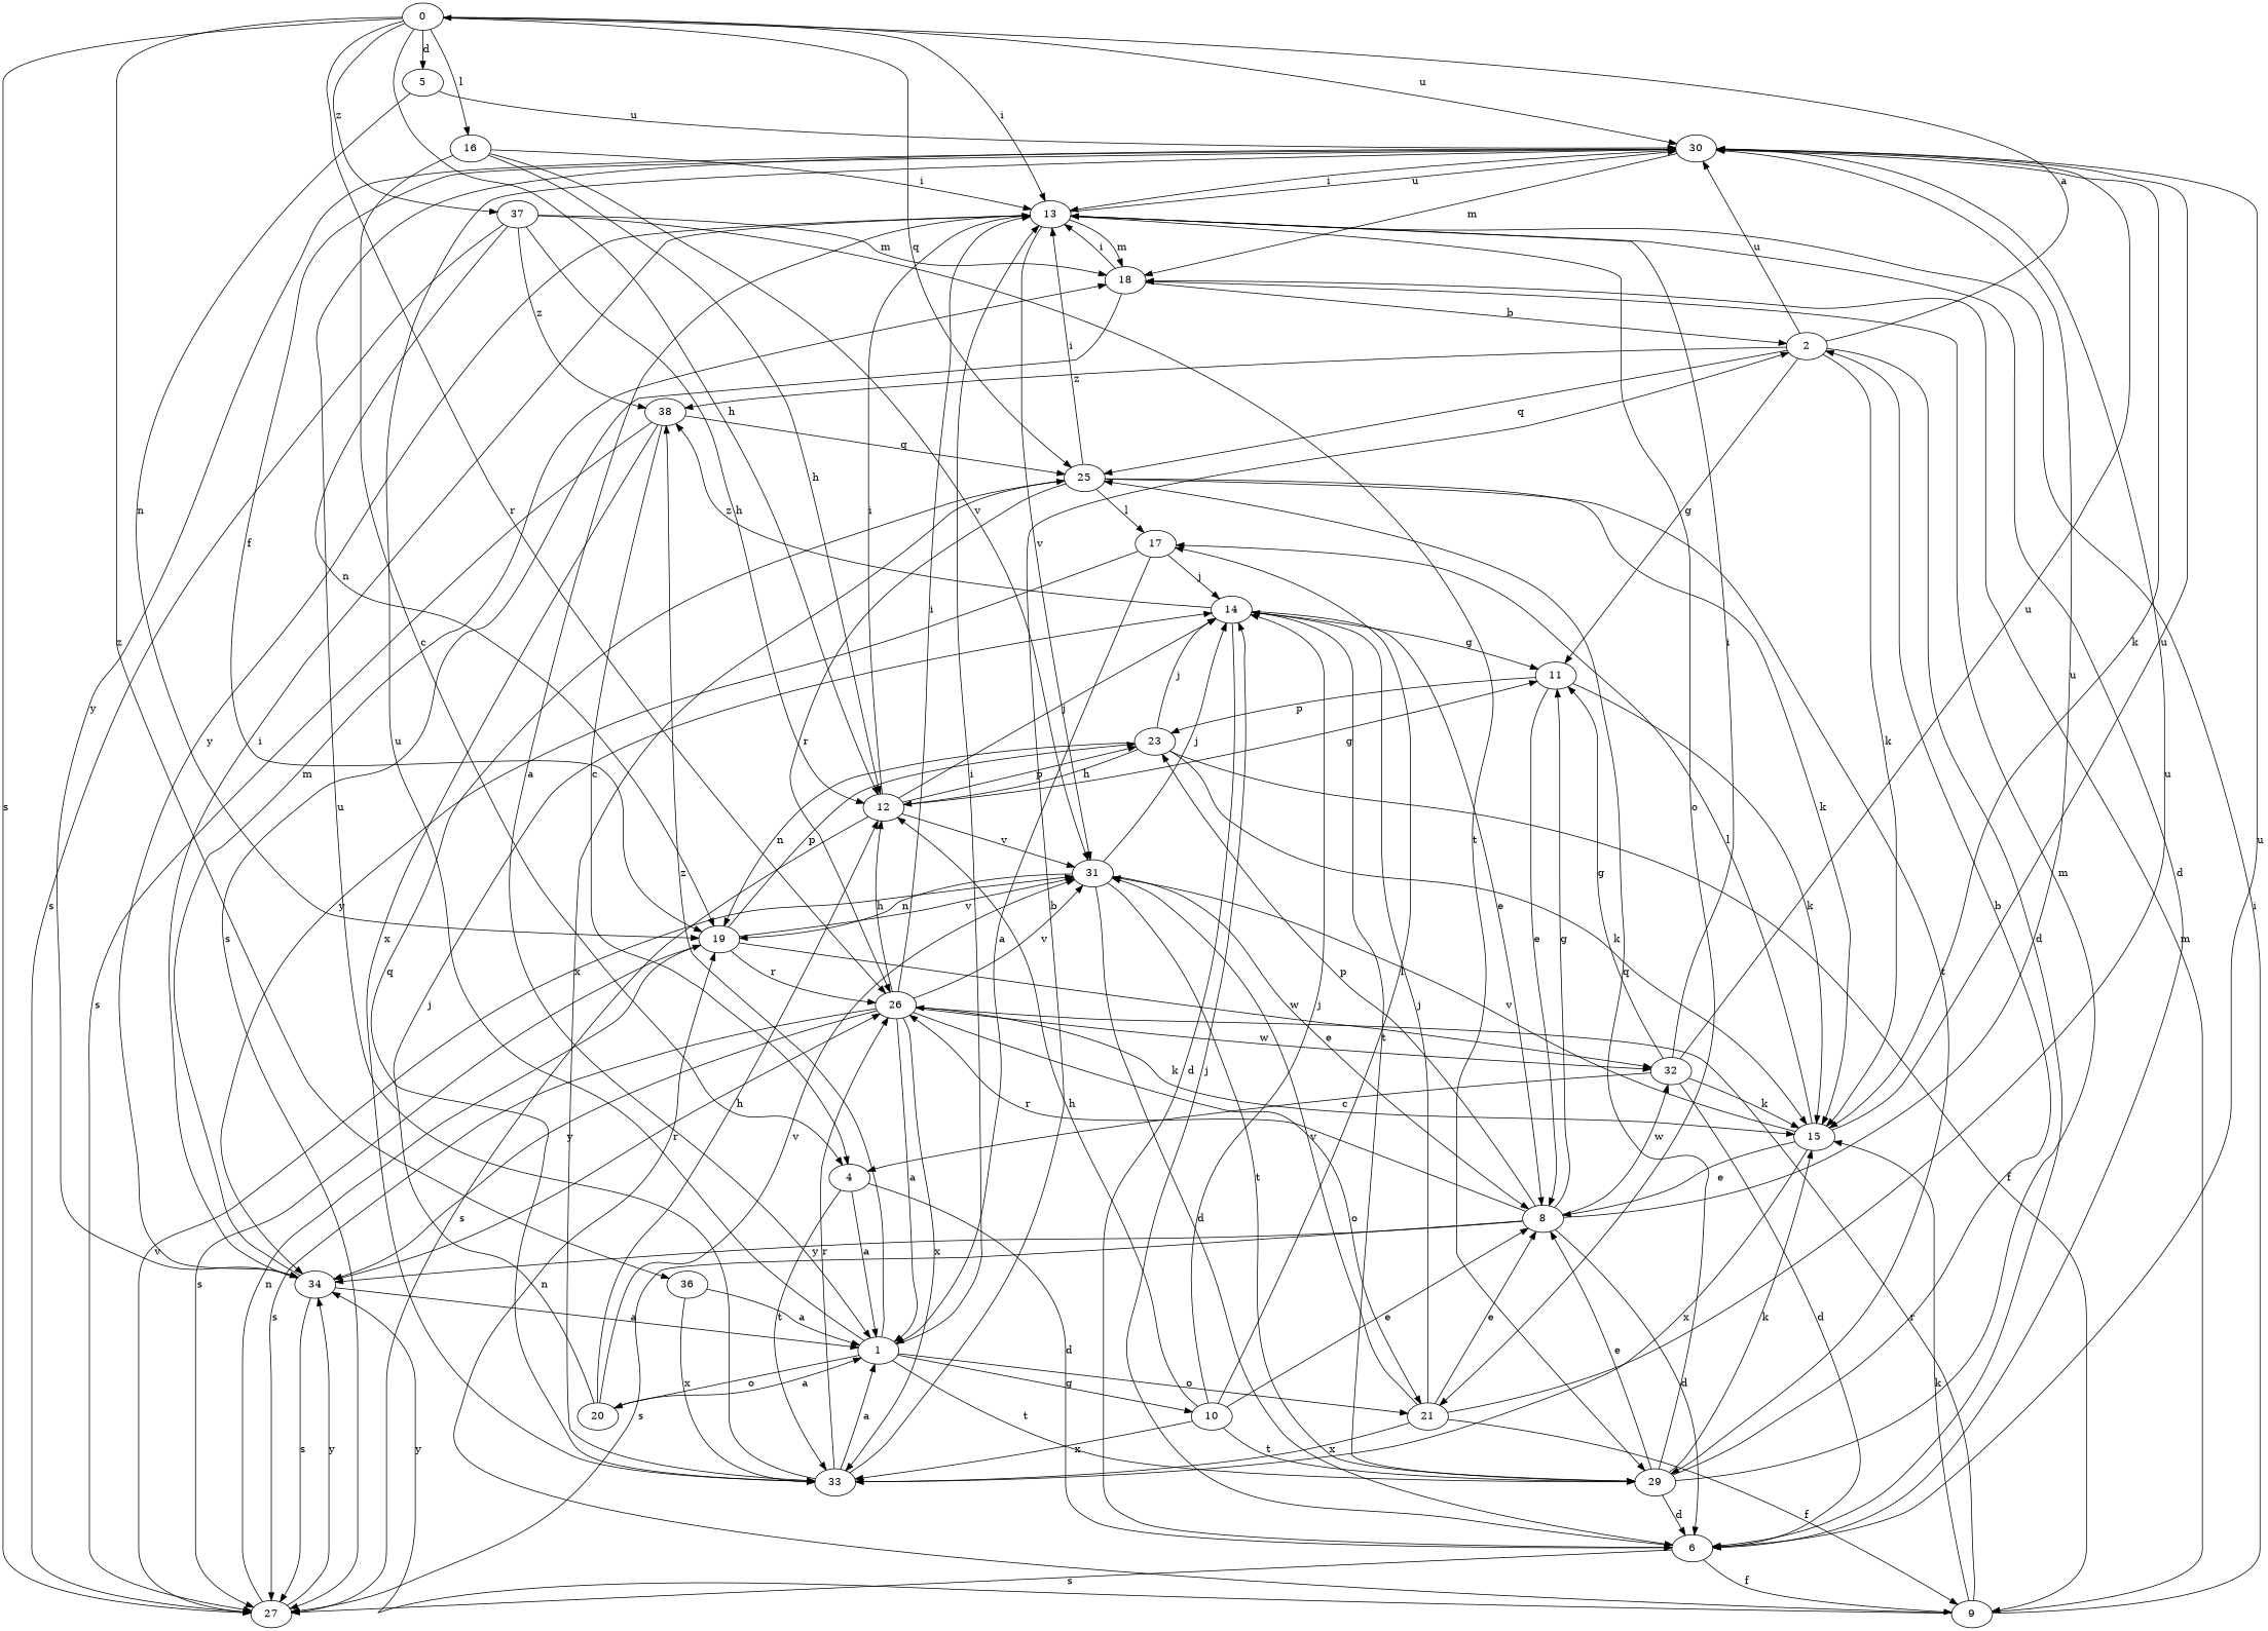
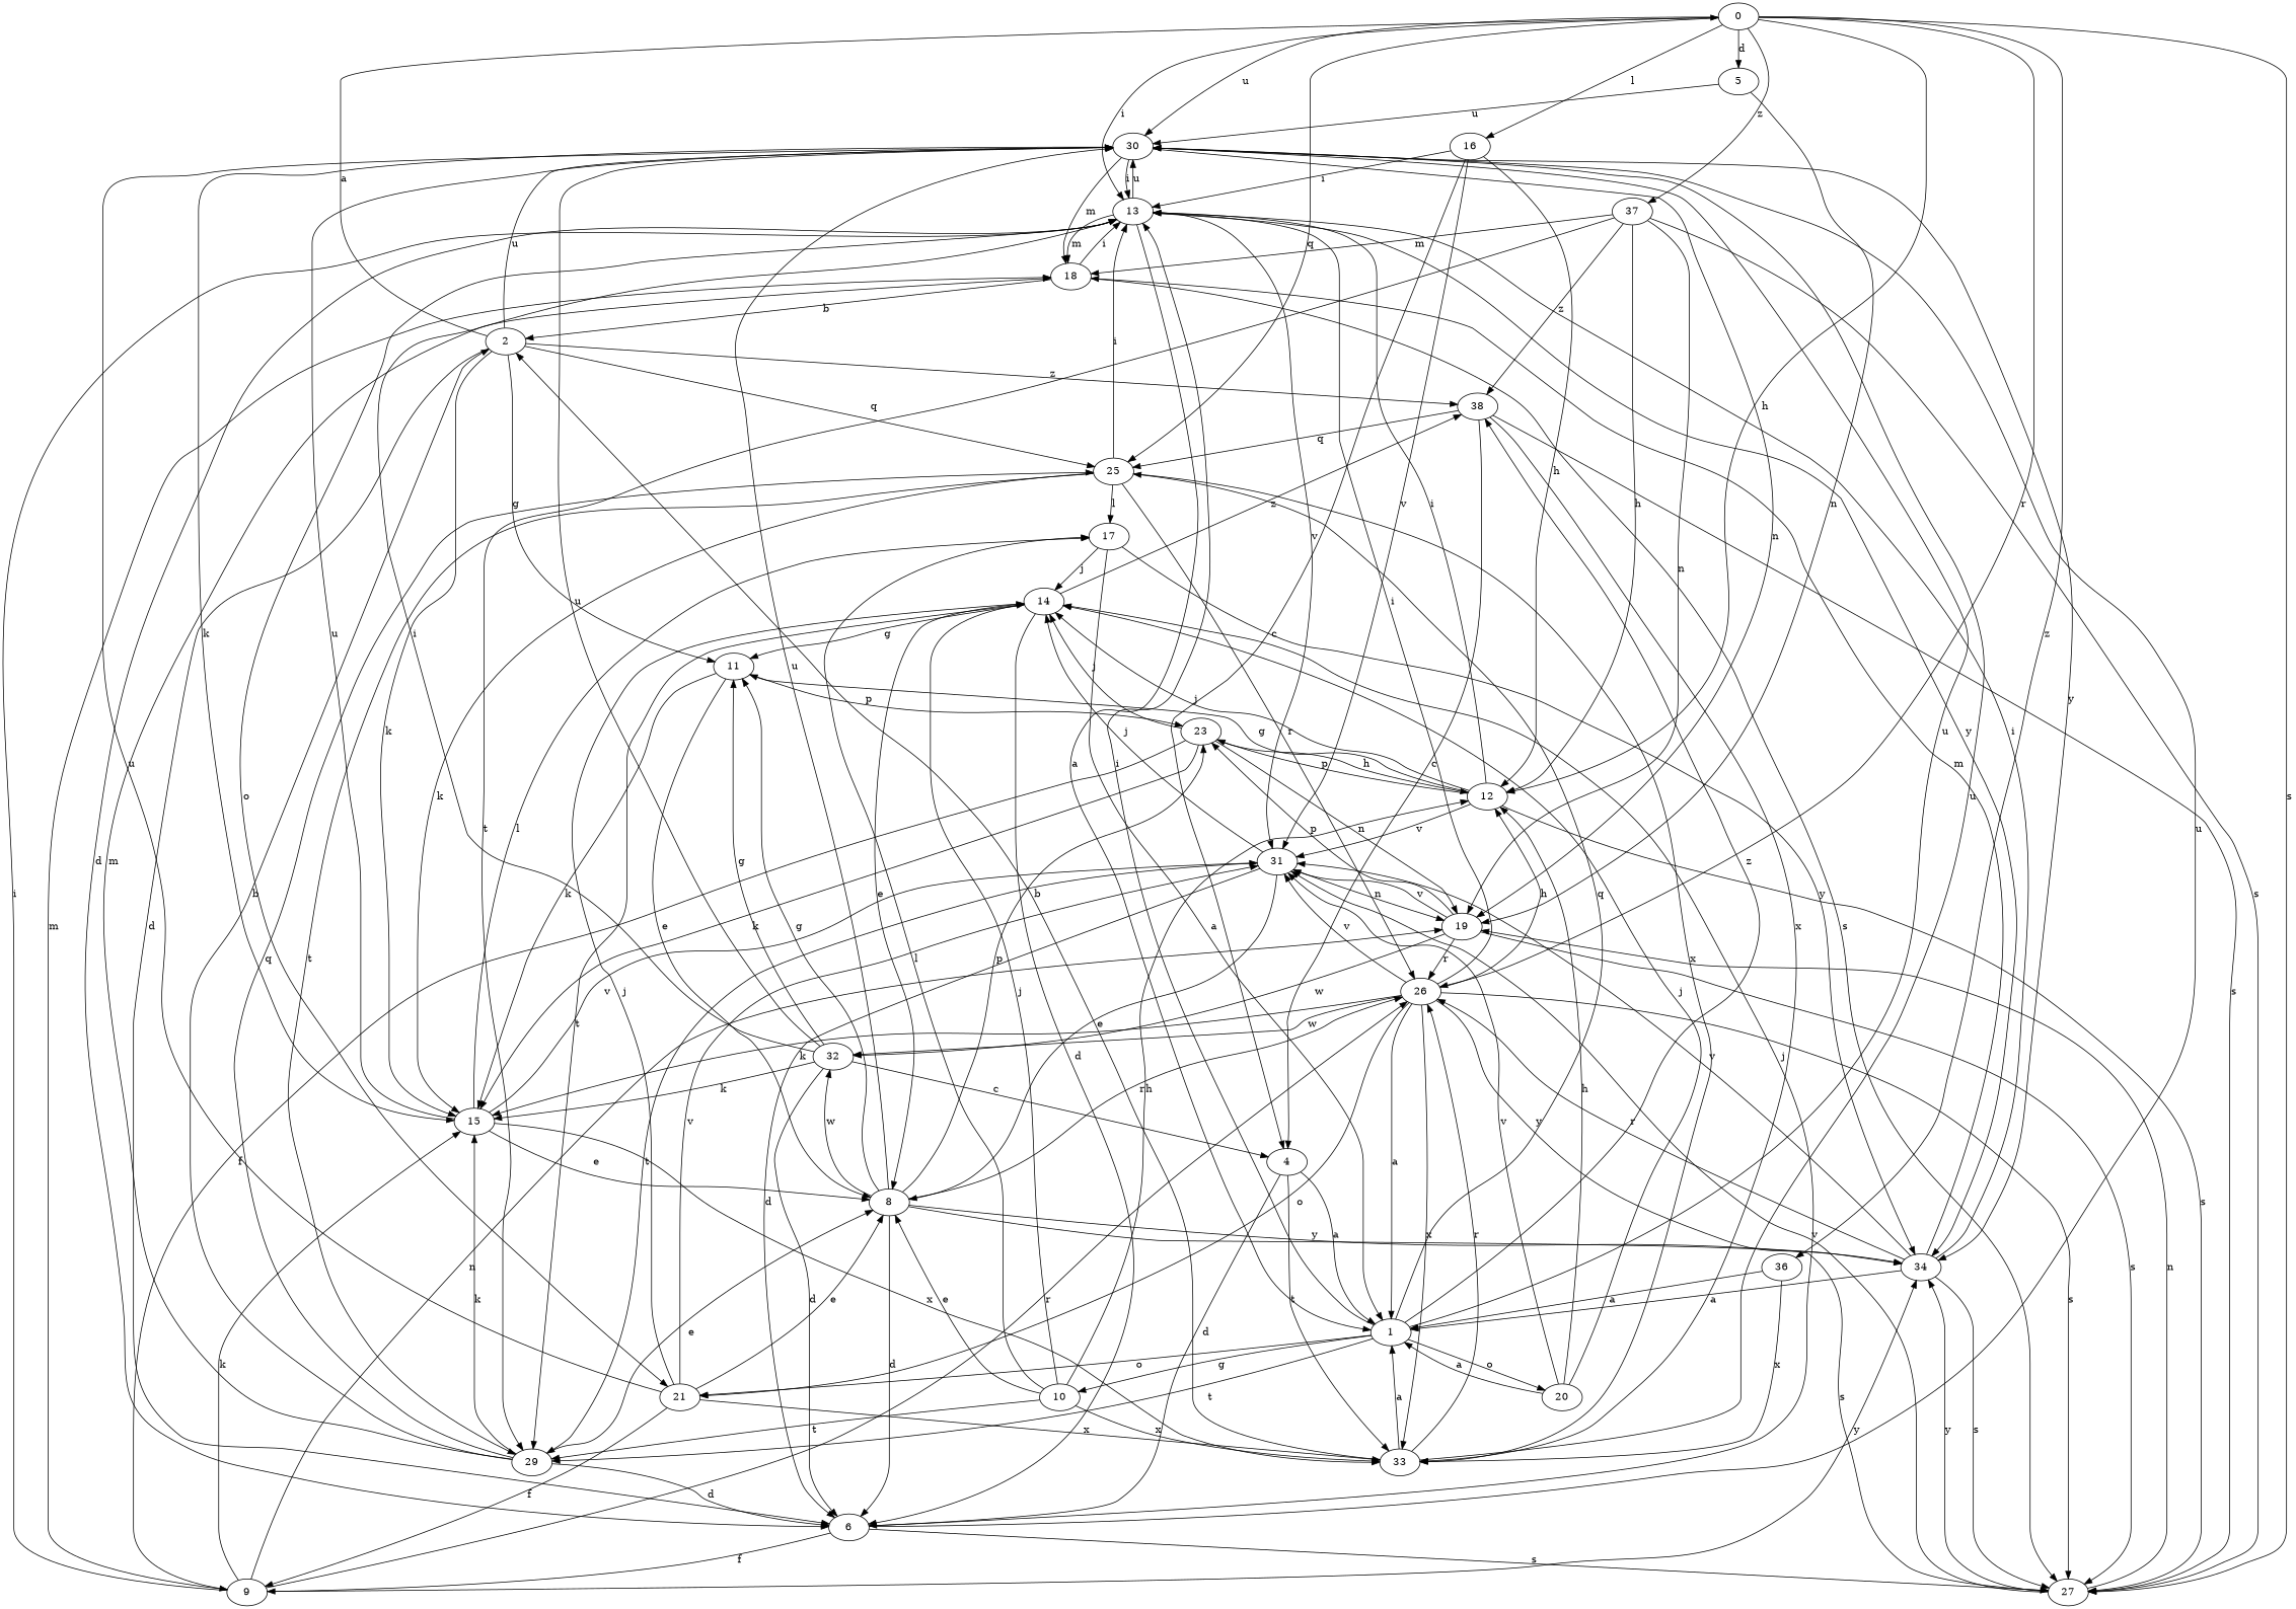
  strict digraph {
    0
    5
    12
    13
    16
    25
    26
    27
    30
    36
    37
    19
    11
    14
    23
    31
    1
    21
    6
    34
    18
    4
    29
    15
    33
    17
    32
    38
    10
    20
    8
    9
    2
    0 -> 5 [label=d]
    0 -> 12 [label=h]
    0 -> 13 [label=i]
    0 -> 16 [label=l]
    0 -> 25 [label=q]
    0 -> 26 [label=r]
    0 -> 27 [label=s]
    0 -> 30 [label=u]
    0 -> 36 [label=z]
    0 -> 37 [label=z]
    5 -> 30 [label=u]
    5 -> 19 [label=n]
    12 -> 13 [label=i]
    12 -> 27 [label=s]
    12 -> 11 [label=g]
    12 -> 14 [label=j]
    12 -> 23 [label=p]
    12 -> 31 [label=v]
    13 -> 30 [label=u]
    13 -> 31 [label=v]
    13 -> 1 [label=a]
    13 -> 21 [label=o]
    13 -> 6 [label=d]
    13 -> 34 [label=y]
    13 -> 18 [label=m]
    16 -> 12 [label=h]
    16 -> 13 [label=i]
    16 -> 31 [label=v]
    16 -> 4 [label=c]
    25 -> 13 [label=i]
    25 -> 26 [label=r]
    25 -> 29 [label=t]
    25 -> 15 [label=k]
    25 -> 33 [label=x]
    25 -> 17 [label=l]
    26 -> 12 [label=h]
    26 -> 13 [label=i]
    26 -> 27 [label=s]
    26 -> 31 [label=v]
    26 -> 1 [label=a]
    26 -> 21 [label=o]
    26 -> 34 [label=y]
    26 -> 15 [label=k]
    26 -> 33 [label=x]
    26 -> 32 [label=w]
    27 -> 19 [label=n]
    27 -> 31 [label=v]
    27 -> 34 [label=y]
    30 -> 13 [label=i]
-   30 -> 19 [label=f]
+   30 -> 19 [label=n]
    30 -> 34 [label=y]
    30 -> 18 [label=m]
    30 -> 15 [label=k]
    36 -> 1 [label=a]
    36 -> 33 [label=x]
    37 -> 12 [label=h]
    37 -> 27 [label=s]
    37 -> 19 [label=n]
    37 -> 18 [label=m]
    37 -> 29 [label=t]
    37 -> 38 [label=z]
    19 -> 26 [label=r]
    19 -> 27 [label=s]
    19 -> 23 [label=p]
    19 -> 31 [label=v]
    19 -> 32 [label=w]
    11 -> 23 [label=p]
    11 -> 15 [label=k]
    11 -> 8 [label=e]
    14 -> 11 [label=g]
    14 -> 6 [label=d]
    14 -> 29 [label=t]
    14 -> 38 [label=z]
    14 -> 8 [label=e]
    23 -> 12 [label=h]
    23 -> 19 [label=n]
    23 -> 14 [label=j]
    23 -> 15 [label=k]
    23 -> 9 [label=f]
    31 -> 19 [label=n]
    31 -> 14 [label=j]
    31 -> 6 [label=d]
    31 -> 29 [label=t]
    31 -> 8 [label=e]
    1 -> 13 [label=i]
    1 -> 30 [label=u]
    1 -> 21 [label=o]
    1 -> 29 [label=t]
    1 -> 38 [label=z]
    1 -> 10 [label=g]
    1 -> 20 [label=o]
    21 -> 30 [label=u]
    21 -> 14 [label=j]
    21 -> 31 [label=v]
    21 -> 33 [label=x]
    21 -> 8 [label=e]
    21 -> 9 [label=f]
    6 -> 27 [label=s]
    6 -> 30 [label=u]
    6 -> 14 [label=j]
    6 -> 9 [label=f]
    34 -> 13 [label=i]
    34 -> 26 [label=r]
    34 -> 27 [label=s]
+   34 -> 31 [label=v]
    34 -> 1 [label=a]
    34 -> 18 [label=m]
    18 -> 13 [label=i]
    18 -> 27 [label=s]
    18 -> 2 [label=b]
    4 -> 1 [label=a]
    4 -> 6 [label=d]
    4 -> 33 [label=t]
    29 -> 25 [label=q]
    29 -> 6 [label=d]
    29 -> 18 [label=m]
    29 -> 15 [label=k]
    29 -> 8 [label=e]
    29 -> 2 [label=b]
    15 -> 30 [label=u]
    15 -> 31 [label=v]
    15 -> 33 [label=x]
    15 -> 17 [label=l]
    15 -> 8 [label=e]
-   33 -> 25 [label=q]
+   1 -> 25 [label=q]
    33 -> 26 [label=r]
    33 -> 30 [label=u]
    33 -> 1 [label=a]
    33 -> 2 [label=b]
    17 -> 14 [label=j]
    17 -> 1 [label=a]
    17 -> 34 [label=y]
    32 -> 13 [label=i]
    32 -> 30 [label=u]
    32 -> 11 [label=g]
    32 -> 6 [label=d]
    32 -> 4 [label=c]
    32 -> 15 [label=k]
    38 -> 25 [label=q]
    38 -> 27 [label=s]
    38 -> 4 [label=c]
    38 -> 33 [label=x]
    10 -> 12 [label=h]
    10 -> 14 [label=j]
    10 -> 29 [label=t]
    10 -> 33 [label=x]
    10 -> 17 [label=l]
    10 -> 8 [label=e]
    20 -> 12 [label=h]
    20 -> 14 [label=j]
    20 -> 31 [label=v]
    20 -> 1 [label=a]
    8 -> 26 [label=r]
    8 -> 27 [label=s]
    8 -> 30 [label=u]
    8 -> 11 [label=g]
    8 -> 23 [label=p]
    8 -> 6 [label=d]
    8 -> 34 [label=y]
    8 -> 32 [label=w]
    9 -> 13 [label=i]
    9 -> 26 [label=r]
    9 -> 19 [label=n]
    9 -> 34 [label=y]
    9 -> 18 [label=m]
    9 -> 15 [label=k]
    2 -> 0 [label=a]
    2 -> 25 [label=q]
    2 -> 30 [label=u]
    2 -> 11 [label=g]
    2 -> 6 [label=d]
    2 -> 15 [label=k]
    2 -> 38 [label=z]
  }
